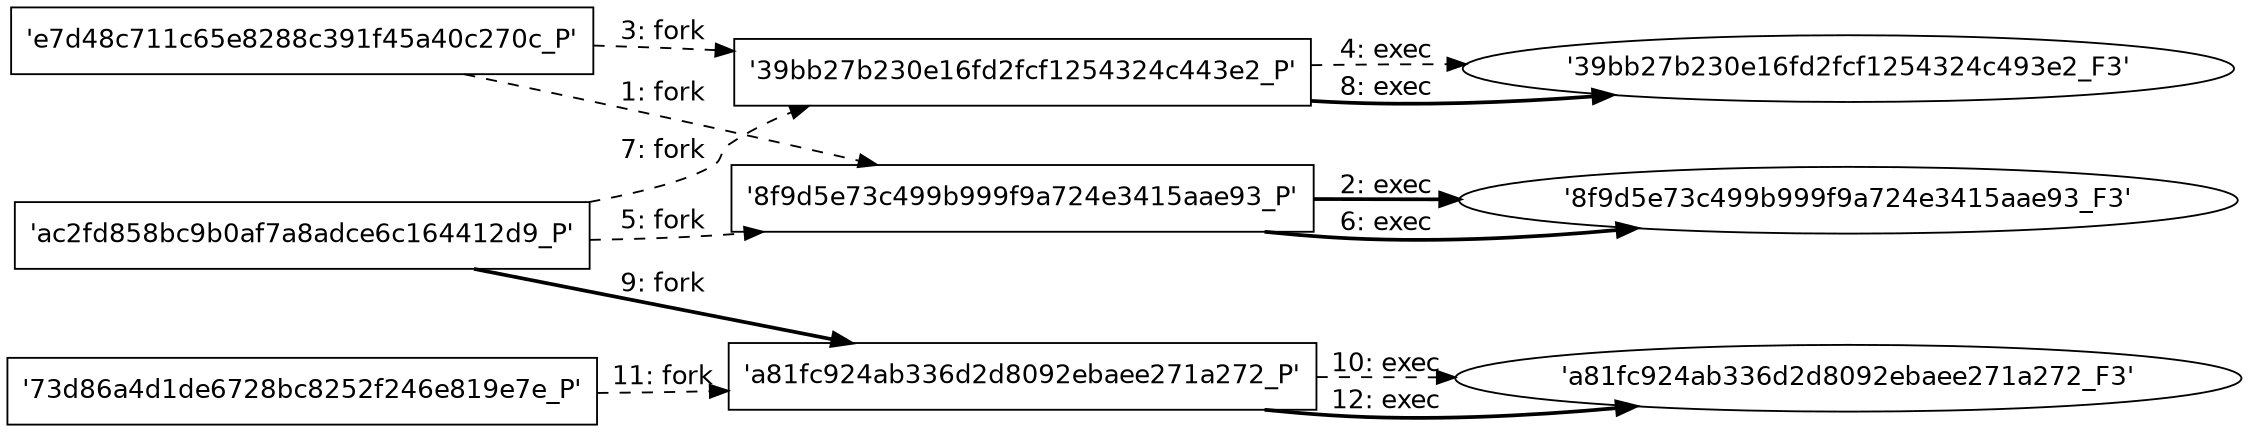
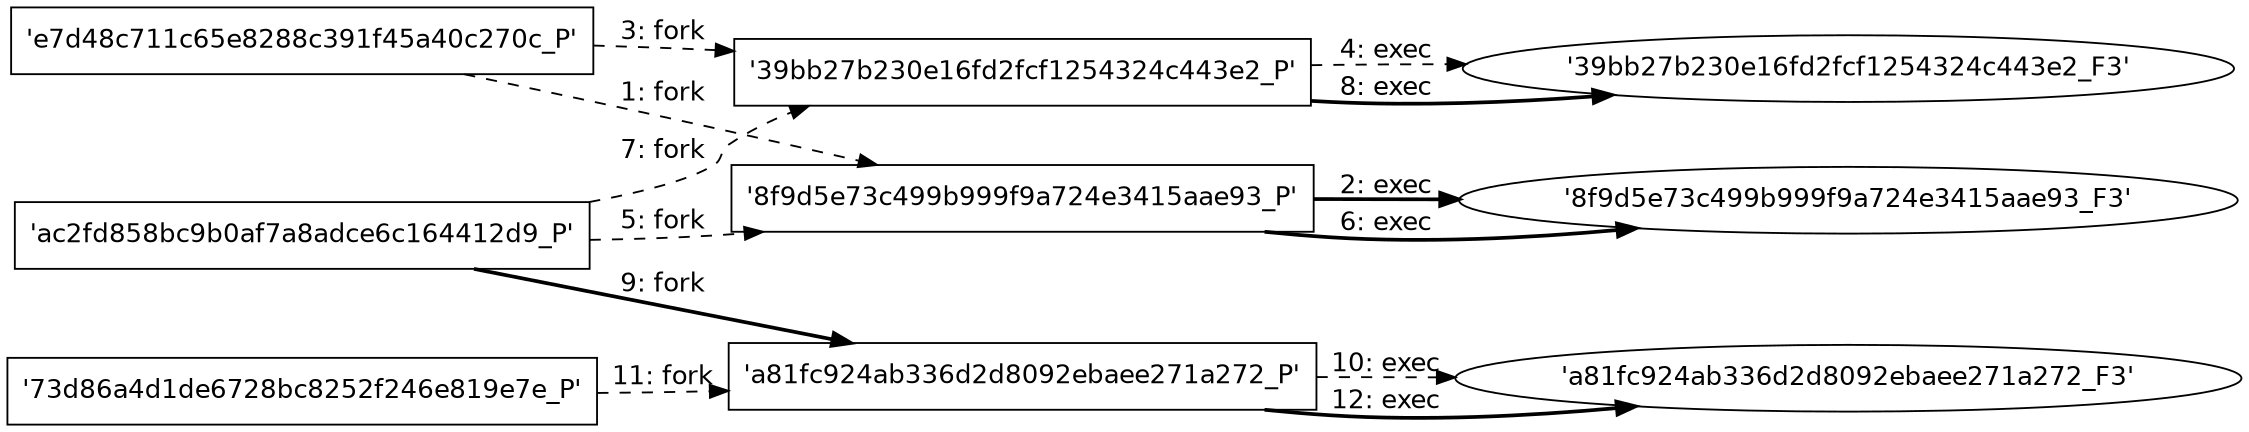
  digraph {
    engine=neato
    fixedsize=false
    fontname="DejaVu Sans"
    fontsize=10
    nodesep=0.3
    rankdir=LR
    ranksep=0
    splines=true
    node [fontname="DejaVu Sans" node_type=Process shape=box]
    edge [fontname="DejaVu Sans" style=dashed]
    "'e7d48c711c65e8288c391f45a40c270c_P'"
    "'8f9d5e73c499b999f9a724e3415aae93_P'"
    "'39bb27b230e16fd2fcf1254324c443e2_P'"
    "'8f9d5e73c499b999f9a724e3415aae93_F3'" [node_type=File shape=ellipse]
-   "'39bb27b230e16fd2fcf1254324c443e2_F3'" [node_type=File shape=ellipse label="'39bb27b230e16fd2fcf1254324c493e2_F3'"]
+   "'39bb27b230e16fd2fcf1254324c443e2_F3'" [node_type=File shape=ellipse]
    "'ac2fd858bc9b0af7a8adce6c164412d9_P'"
    "'a81fc924ab336d2d8092ebaee271a272_P'"
    "'a81fc924ab336d2d8092ebaee271a272_F3'" [node_type=File shape=ellipse]
    "'73d86a4d1de6728bc8252f246e819e7e_P'"
    "'e7d48c711c65e8288c391f45a40c270c_P'" -> "'8f9d5e73c499b999f9a724e3415aae93_P'" [label="1: fork"]
    "'e7d48c711c65e8288c391f45a40c270c_P'" -> "'39bb27b230e16fd2fcf1254324c443e2_P'" [label="3: fork"]
    "'8f9d5e73c499b999f9a724e3415aae93_P'" -> "'8f9d5e73c499b999f9a724e3415aae93_F3'" [label="2: exec" style=bold]
    "'8f9d5e73c499b999f9a724e3415aae93_P'" -> "'8f9d5e73c499b999f9a724e3415aae93_F3'" [label="6: exec" style=bold]
    "'39bb27b230e16fd2fcf1254324c443e2_P'" -> "'39bb27b230e16fd2fcf1254324c443e2_F3'" [label="4: exec"]
    "'39bb27b230e16fd2fcf1254324c443e2_P'" -> "'39bb27b230e16fd2fcf1254324c443e2_F3'" [label="8: exec" style=bold]
    "'ac2fd858bc9b0af7a8adce6c164412d9_P'" -> "'8f9d5e73c499b999f9a724e3415aae93_P'" [label="5: fork"]
    "'ac2fd858bc9b0af7a8adce6c164412d9_P'" -> "'39bb27b230e16fd2fcf1254324c443e2_P'" [label="7: fork"]
    "'ac2fd858bc9b0af7a8adce6c164412d9_P'" -> "'a81fc924ab336d2d8092ebaee271a272_P'" [label="9: fork" style=bold]
    "'a81fc924ab336d2d8092ebaee271a272_P'" -> "'a81fc924ab336d2d8092ebaee271a272_F3'" [label="10: exec"]
    "'a81fc924ab336d2d8092ebaee271a272_P'" -> "'a81fc924ab336d2d8092ebaee271a272_F3'" [label="12: exec" style=bold]
    "'73d86a4d1de6728bc8252f246e819e7e_P'" -> "'a81fc924ab336d2d8092ebaee271a272_P'" [label="11: fork"]
  }
